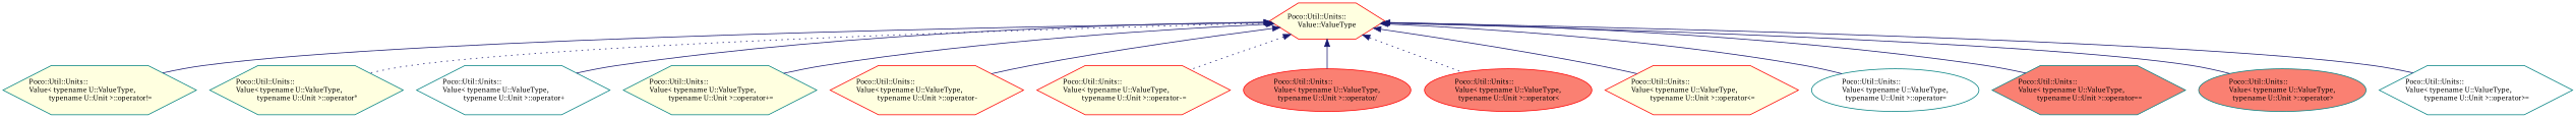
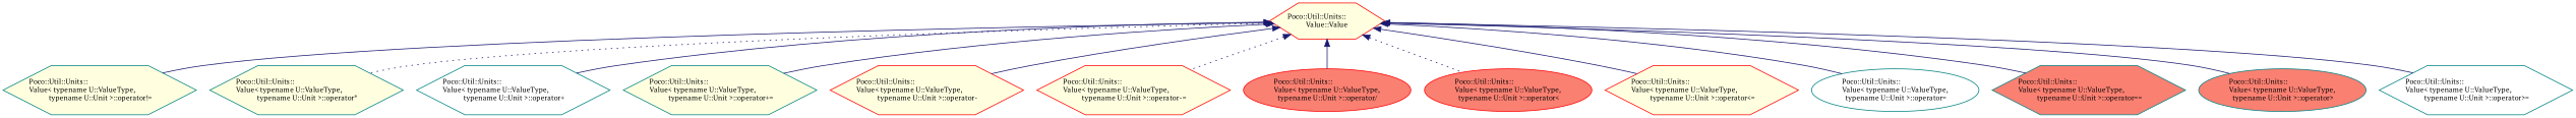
  digraph {
    rankdir=TB
    fontname="PT Serif"
    node [color=teal fillcolor=lightyellow fontname="PT Serif" fontsize=10 shape=hexagon style=filled]
    edge [color=midnightblue dir=back fontname="PT Serif" fontsize=10 labelfontname=Helvetica labelfontsize=10 style=solid]
-   n1 [color=red fontcolor=black height=0.2 label="Poco::Util::Units::\lValue::ValueType" width=0.4]
+   n1 [color=red fontcolor=black height=0.2 label="Poco::Util::Units::\lValue::Value" width=0.4]
    n2 [height=0.2 label="Poco::Util::Units::\lValue\< typename U::ValueType,\l typename U::Unit \>::operator!=" width=0.4]
    n3 [height=0.2 label="Poco::Util::Units::\lValue\< typename U::ValueType,\l typename U::Unit \>::operator*" width=0.4]
    n4 [fillcolor=white height=0.2 label="Poco::Util::Units::\lValue\< typename U::ValueType,\l typename U::Unit \>::operator+" width=0.4]
    n5 [height=0.2 label="Poco::Util::Units::\lValue\< typename U::ValueType,\l typename U::Unit \>::operator+=" width=0.4]
    n6 [color=red height=0.2 label="Poco::Util::Units::\lValue\< typename U::ValueType,\l typename U::Unit \>::operator-" width=0.4]
    n7 [color=red height=0.2 label="Poco::Util::Units::\lValue\< typename U::ValueType,\l typename U::Unit \>::operator-=" width=0.4]
    n8 [color=red fillcolor=salmon height=0.2 label="Poco::Util::Units::\lValue\< typename U::ValueType,\l typename U::Unit \>::operator/" shape=ellipse width=0.4]
    n9 [color=red fillcolor=salmon height=0.2 label="Poco::Util::Units::\lValue\< typename U::ValueType,\l typename U::Unit \>::operator\<" shape=ellipse width=0.4]
    n10 [color=red height=0.2 label="Poco::Util::Units::\lValue\< typename U::ValueType,\l typename U::Unit \>::operator\<=" width=0.4]
    n11 [fillcolor=white height=0.2 label="Poco::Util::Units::\lValue\< typename U::ValueType,\l typename U::Unit \>::operator=" shape=ellipse width=0.4]
    n12 [fillcolor=salmon height=0.2 label="Poco::Util::Units::\lValue\< typename U::ValueType,\l typename U::Unit \>::operator==" width=0.4]
    n13 [fillcolor=salmon height=0.2 label="Poco::Util::Units::\lValue\< typename U::ValueType,\l typename U::Unit \>::operator\>" shape=ellipse width=0.4]
    n14 [fillcolor=white height=0.2 label="Poco::Util::Units::\lValue\< typename U::ValueType,\l typename U::Unit \>::operator\>=" width=0.4]
    n1 -> n2
    n1 -> n3 [style=dotted]
    n1 -> n4
    n1 -> n5
    n1 -> n6
    n1 -> n7 [style=dotted]
    n1 -> n8
    n1 -> n9 [style=dotted]
    n1 -> n10
    n1 -> n11
    n1 -> n12
    n1 -> n13
    n1 -> n14
  }
